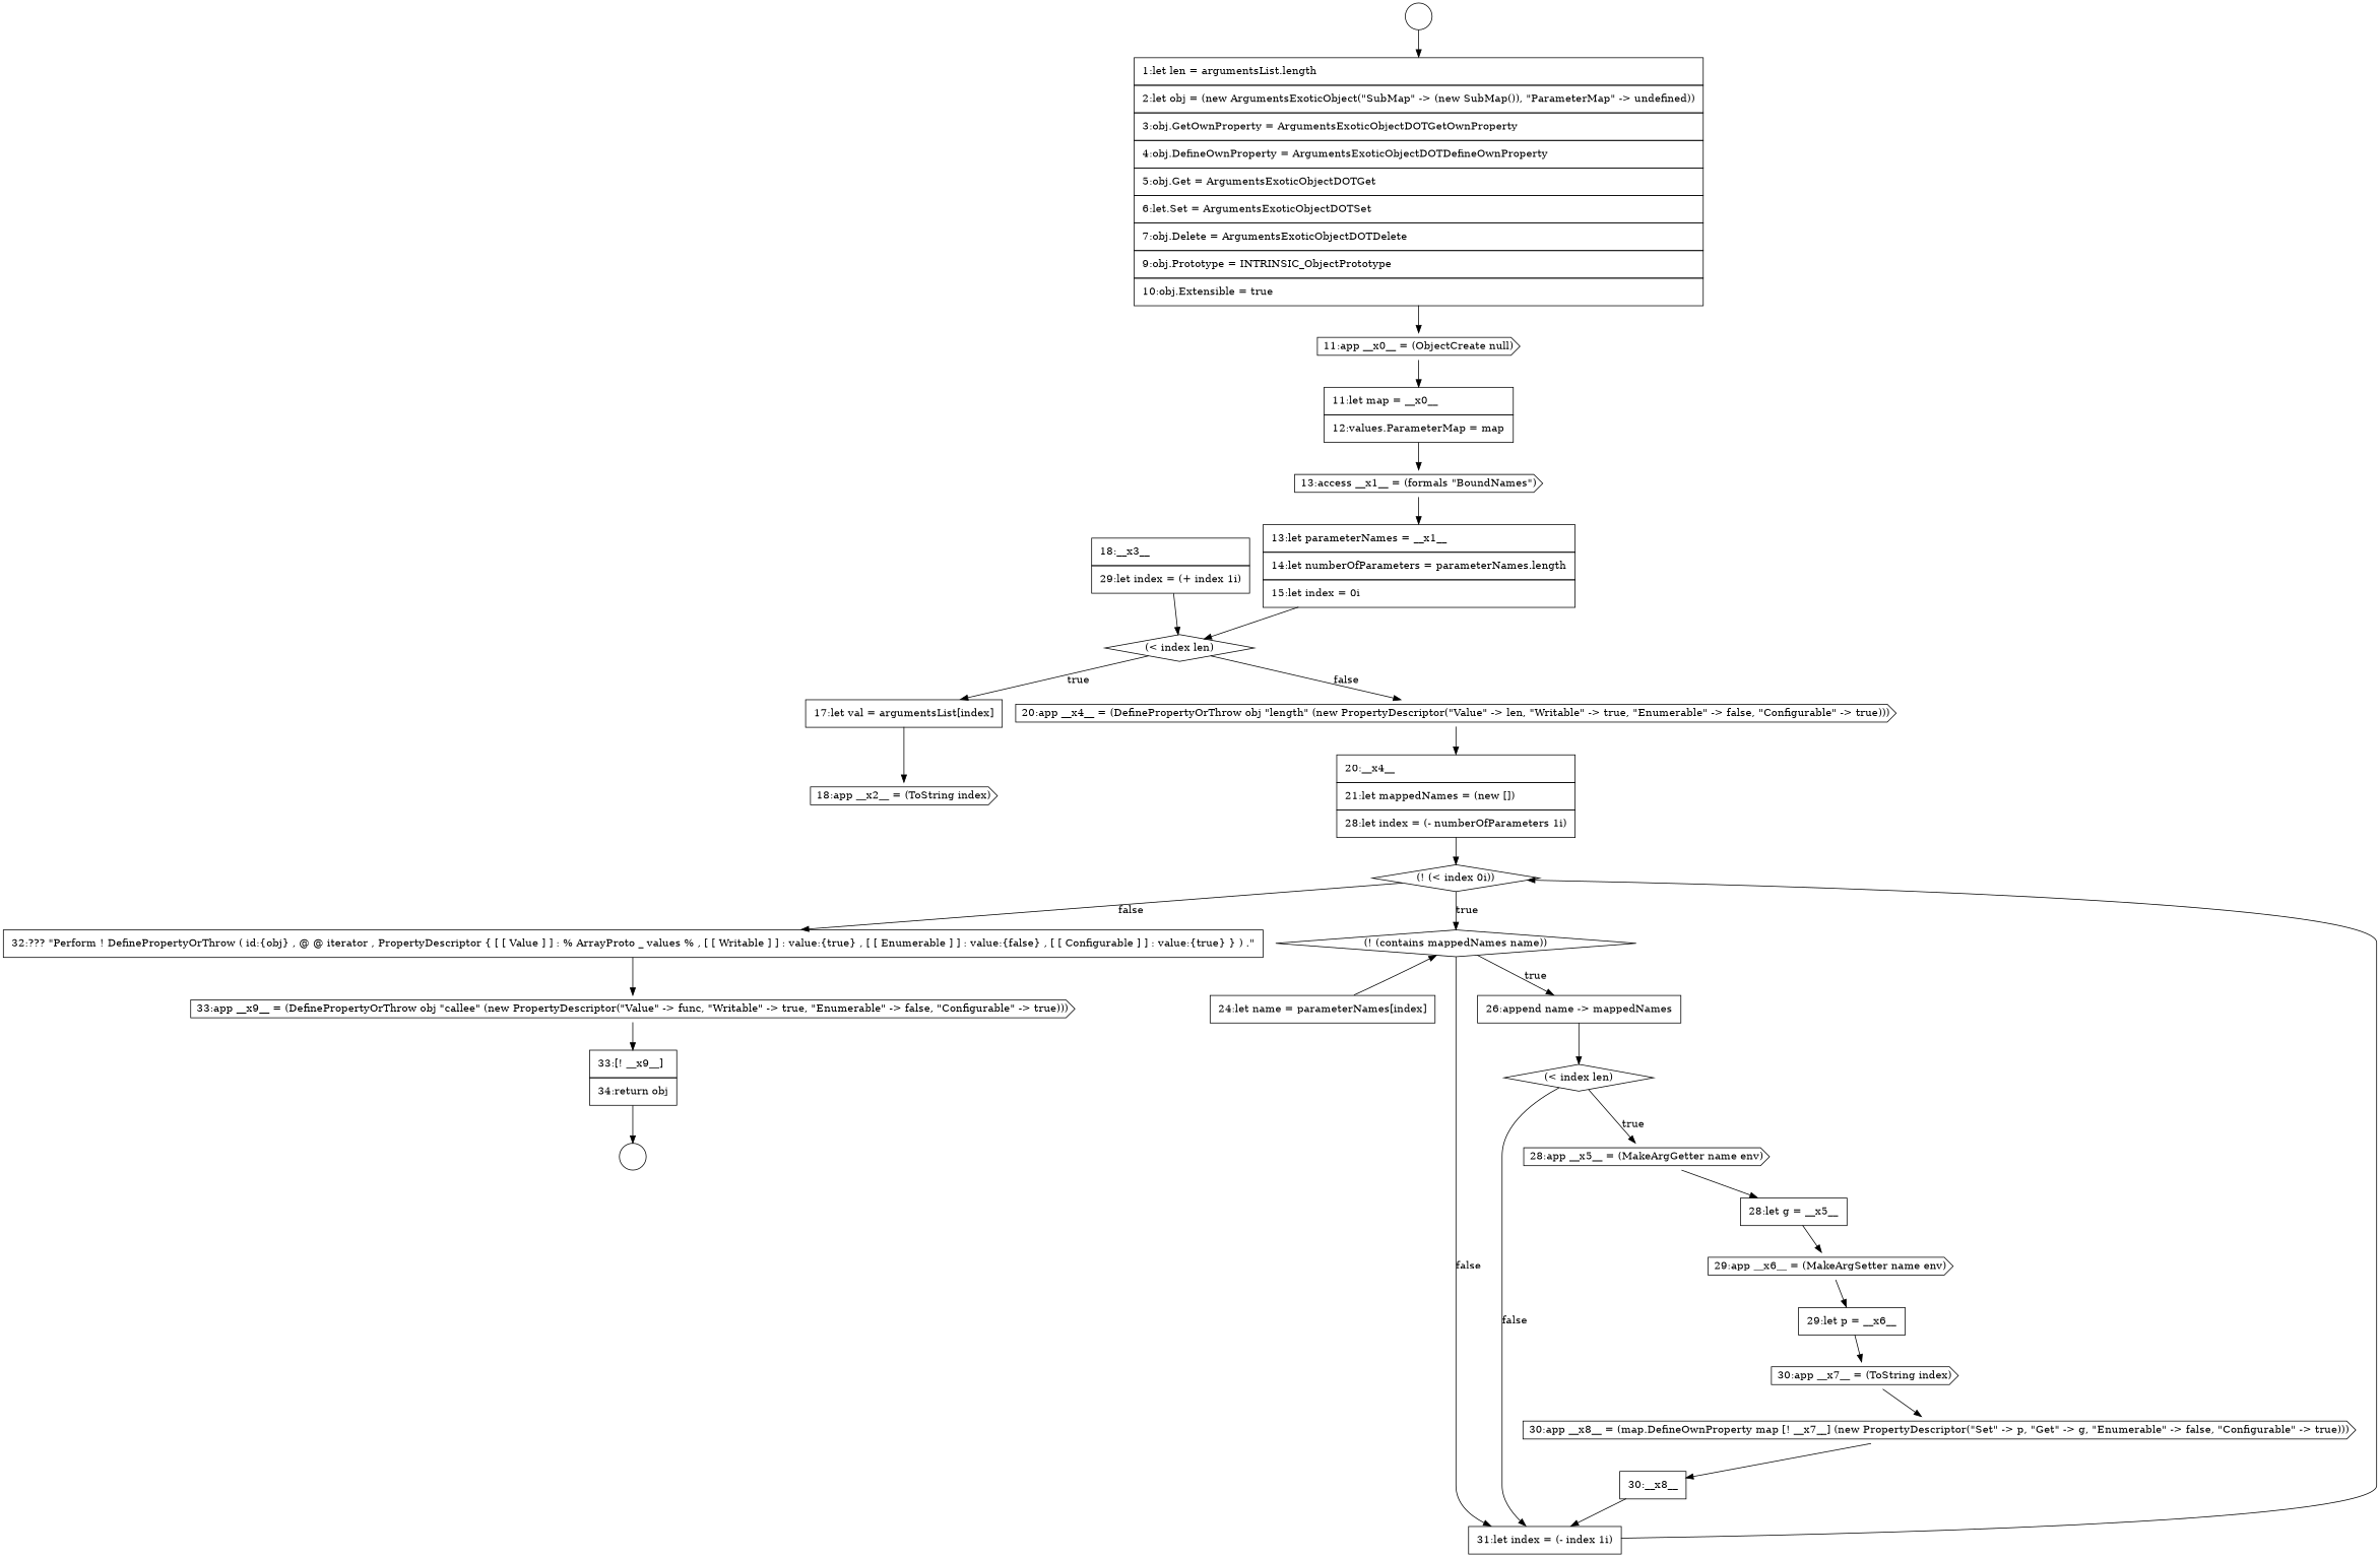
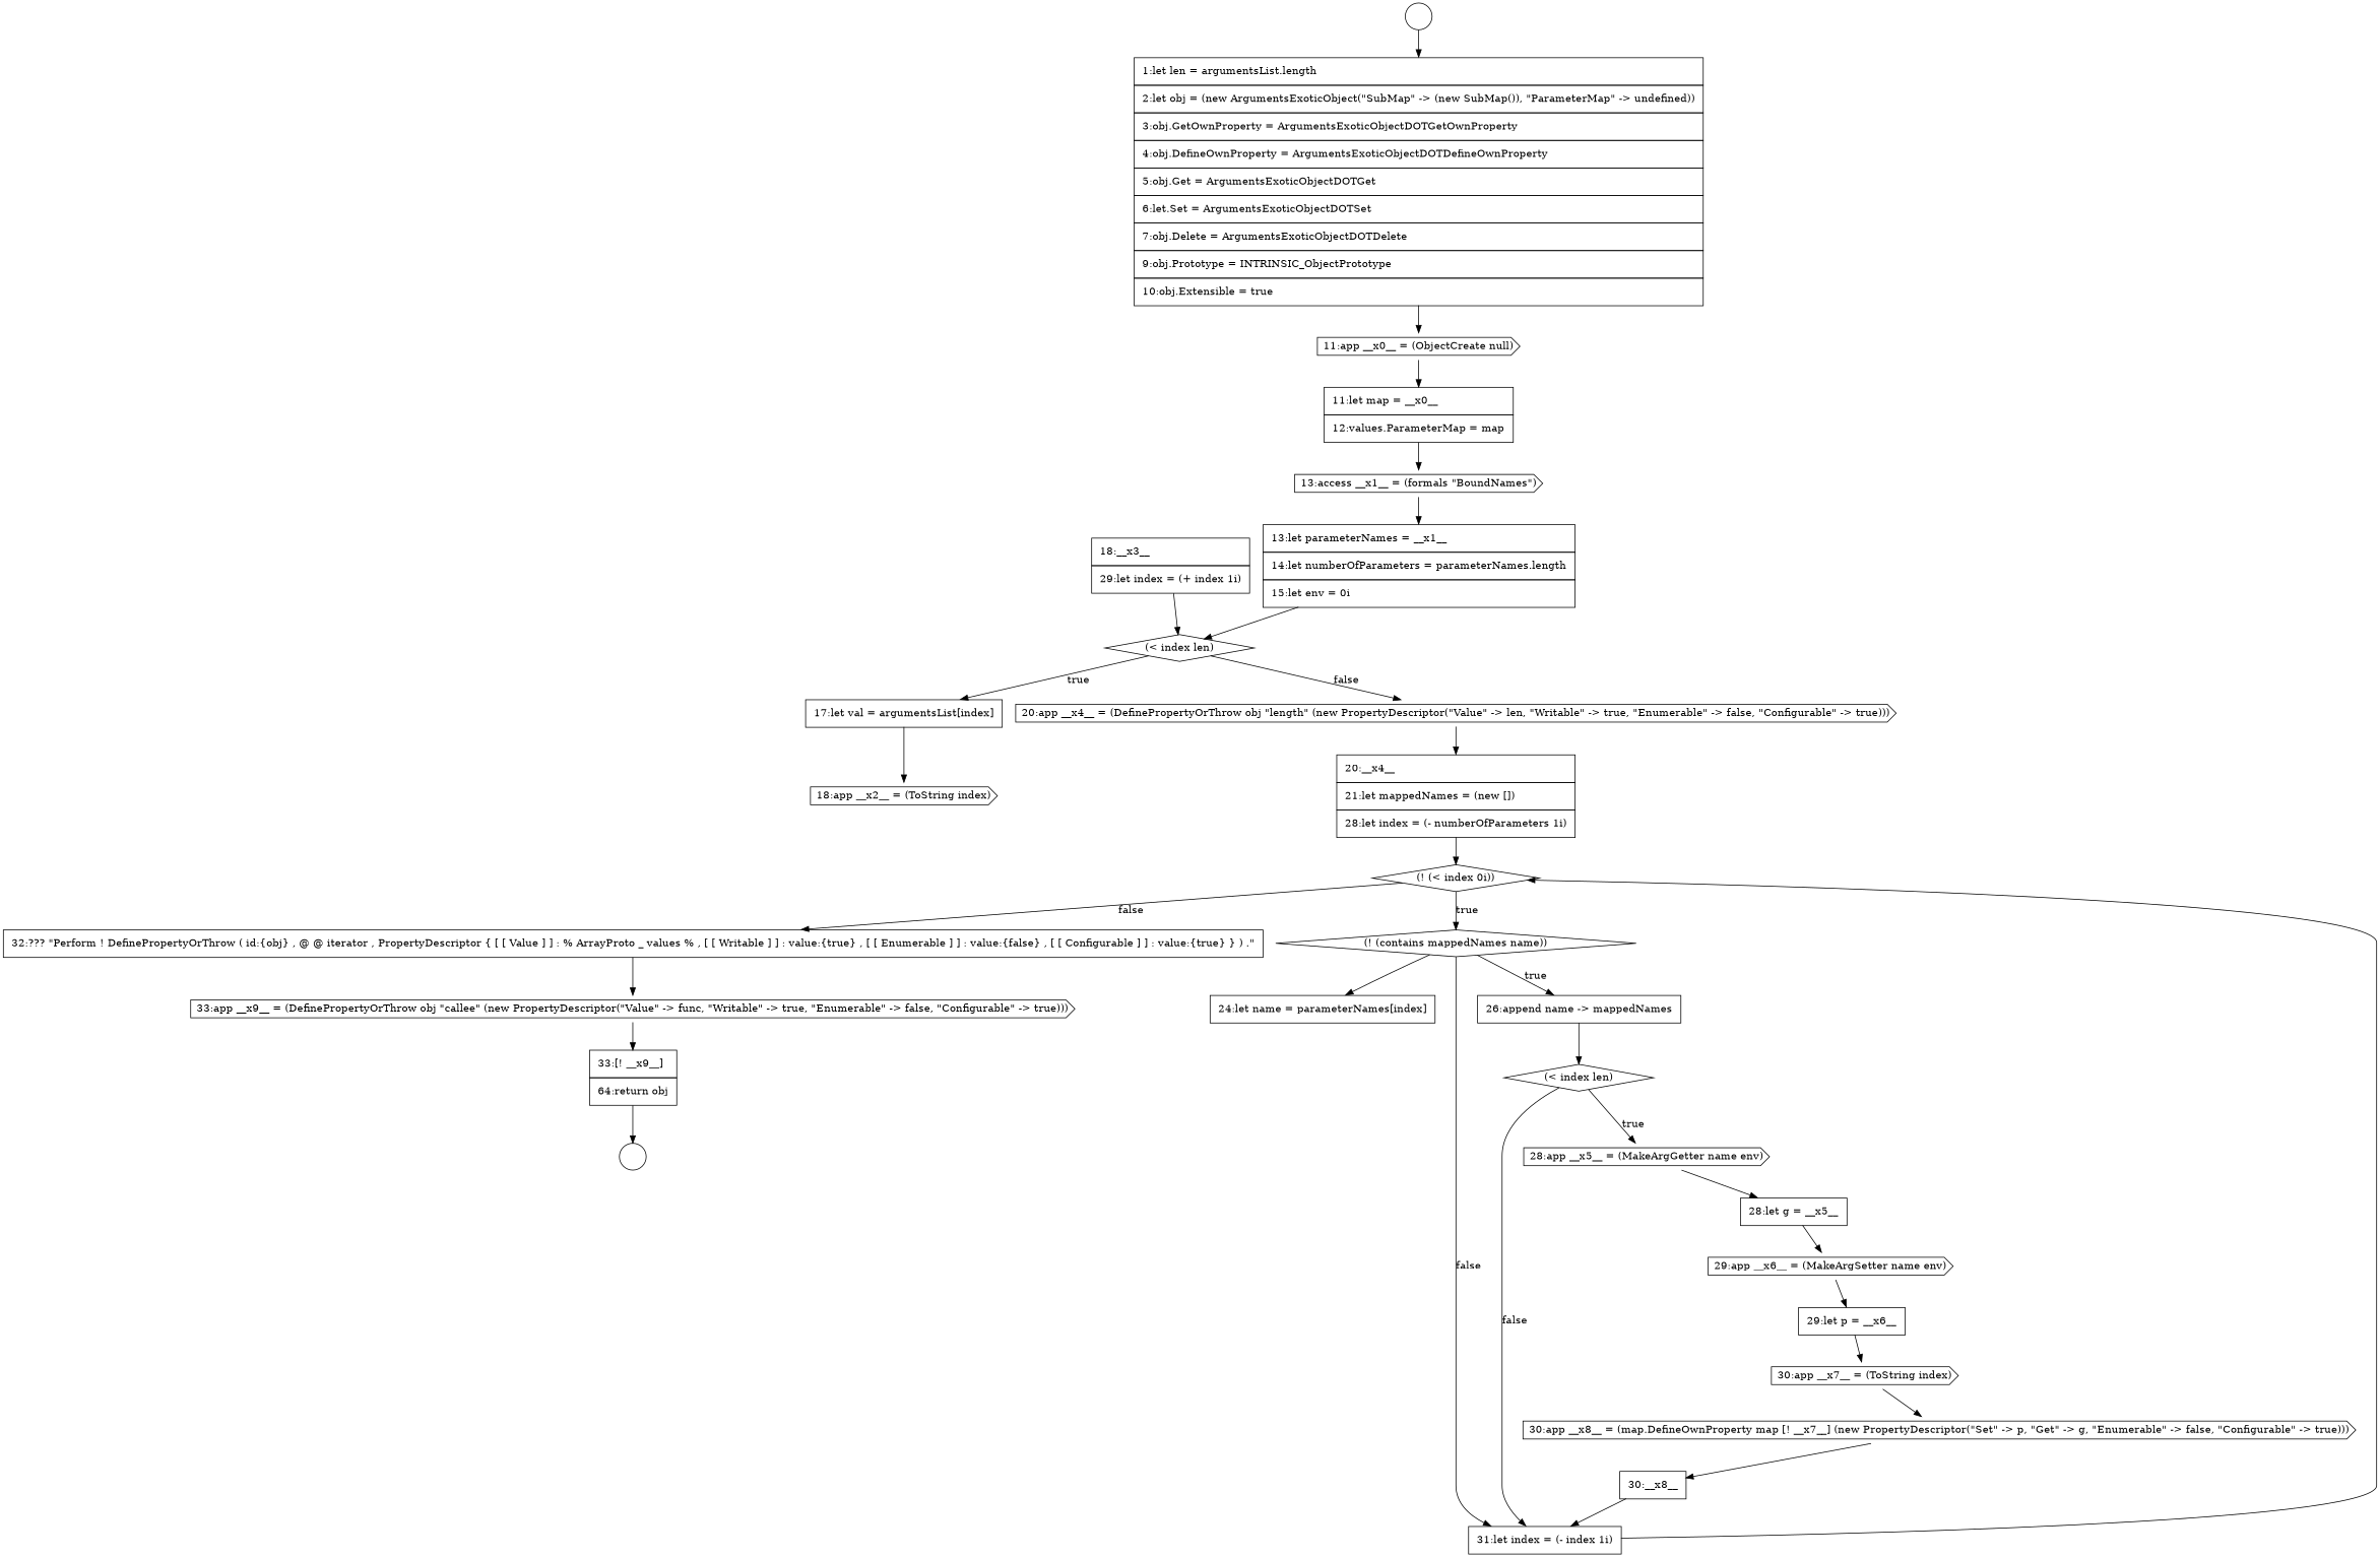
  digraph {
    node [color=black fillcolor=white shape=none style=filled]
    edge [color=black]
    n1 [label=<<font color="black">13:access __x1__ = (formals &quot;BoundNames&quot;)</font>> shape=cds]
-   n2 [label=<<font color="black">     <table border="0" cellborder="1" cellspacing="0" cellpadding="10">       <tr><td align="left">13:let parameterNames = __x1__</td></tr>       <tr><td align="left">14:let numberOfParameters = parameterNames.length</td></tr>       <tr><td align="left">15:let index = 0i</td></tr>     </table>   </font>> margin=0]
+   n2 [label=<<font color="black">     <table border="0" cellborder="1" cellspacing="0" cellpadding="10">       <tr><td align="left">13:let parameterNames = __x1__</td></tr>       <tr><td align="left">14:let numberOfParameters = parameterNames.length</td></tr>       <tr><td align="left">15:let env = 0i</td></tr>     </table>   </font>> margin=0]
    n3 [label=<<font color="black">(&lt; index len)</font>> shape=diamond]
    n4 [label=" " shape=circle]
    n5 [label=<<font color="black">     <table border="0" cellborder="1" cellspacing="0" cellpadding="10">       <tr><td align="left">28:let g = __x5__</td></tr>     </table>   </font>> margin=0]
    n6 [label=<<font color="black">29:app __x6__ = (MakeArgSetter name env)</font>> shape=cds]
    n7 [label=<<font color="black">     <table border="0" cellborder="1" cellspacing="0" cellpadding="10">       <tr><td align="left">29:let p = __x6__</td></tr>     </table>   </font>> margin=0]
    n8 [label=<<font color="black">     <table border="0" cellborder="1" cellspacing="0" cellpadding="10">       <tr><td align="left">17:let val = argumentsList[index]</td></tr>     </table>   </font>> margin=0]
    n9 [label=<<font color="black">20:app __x4__ = (DefinePropertyOrThrow obj &quot;length&quot; (new PropertyDescriptor(&quot;Value&quot; -&gt; len, &quot;Writable&quot; -&gt; true, &quot;Enumerable&quot; -&gt; false, &quot;Configurable&quot; -&gt; true)))</font>> shape=cds]
    n10 [label=<<font color="black">     <table border="0" cellborder="1" cellspacing="0" cellpadding="10">       <tr><td align="left">18:__x3__</td></tr>       <tr><td align="left">29:let index = (+ index 1i)</td></tr>     </table>   </font>> margin=0]
    n11 [label=<<font color="black">30:app __x7__ = (ToString index)</font>> shape=cds]
    n12 [label=<<font color="black">30:app __x8__ = (map.DefineOwnProperty map [! __x7__] (new PropertyDescriptor(&quot;Set&quot; -&gt; p, &quot;Get&quot; -&gt; g, &quot;Enumerable&quot; -&gt; false, &quot;Configurable&quot; -&gt; true)))</font>> shape=cds]
    n13 [label=<<font color="black">     <table border="0" cellborder="1" cellspacing="0" cellpadding="10">       <tr><td align="left">30:__x8__</td></tr>     </table>   </font>> margin=0]
    n14 [label=<<font color="black">18:app __x2__ = (ToString index)</font>> shape=cds]
    n15 [label=<<font color="black">     <table border="0" cellborder="1" cellspacing="0" cellpadding="10">       <tr><td align="left">20:__x4__</td></tr>       <tr><td align="left">21:let mappedNames = (new [])</td></tr>       <tr><td align="left">28:let index = (- numberOfParameters 1i)</td></tr>     </table>   </font>> margin=0]
    n16 [label=<<font color="black">(! (&lt; index 0i))</font>> shape=diamond]
    n17 [label=<<font color="black">     <table border="0" cellborder="1" cellspacing="0" cellpadding="10">       <tr><td align="left">32:??? &quot;Perform ! DefinePropertyOrThrow ( id:{obj} , @ @ iterator , PropertyDescriptor { [ [ Value ] ] : % ArrayProto _ values % , [ [ Writable ] ] : value:{true} , [ [ Enumerable ] ] : value:{false} , [ [ Configurable ] ] : value:{true} } ) .&quot;</td></tr>     </table>   </font>> margin=0]
    n18 [label=<<font color="black">(! (contains mappedNames name))</font>> shape=diamond]
    n19 [label=<<font color="black">     <table border="0" cellborder="1" cellspacing="0" cellpadding="10">       <tr><td align="left">24:let name = parameterNames[index]</td></tr>     </table>   </font>> margin=0]
    n20 [label=<<font color="black">33:app __x9__ = (DefinePropertyOrThrow obj &quot;callee&quot; (new PropertyDescriptor(&quot;Value&quot; -&gt; func, &quot;Writable&quot; -&gt; true, &quot;Enumerable&quot; -&gt; false, &quot;Configurable&quot; -&gt; true)))</font>> shape=cds]
    n21 [label=<<font color="black">     <table border="0" cellborder="1" cellspacing="0" cellpadding="10">       <tr><td align="left">31:let index = (- index 1i)</td></tr>     </table>   </font>> margin=0]
    n22 [label=<<font color="black">     <table border="0" cellborder="1" cellspacing="0" cellpadding="10">       <tr><td align="left">26:append name -&gt; mappedNames</td></tr>     </table>   </font>> margin=0]
    n23 [label=" " shape=circle]
    n24 [label=<<font color="black">     <table border="0" cellborder="1" cellspacing="0" cellpadding="10">       <tr><td align="left">1:let len = argumentsList.length</td></tr>       <tr><td align="left">2:let obj = (new ArgumentsExoticObject(&quot;SubMap&quot; -&gt; (new SubMap()), &quot;ParameterMap&quot; -&gt; undefined))</td></tr>       <tr><td align="left">3:obj.GetOwnProperty = ArgumentsExoticObjectDOTGetOwnProperty</td></tr>       <tr><td align="left">4:obj.DefineOwnProperty = ArgumentsExoticObjectDOTDefineOwnProperty</td></tr>       <tr><td align="left">5:obj.Get = ArgumentsExoticObjectDOTGet</td></tr>       <tr><td align="left">6:let.Set = ArgumentsExoticObjectDOTSet</td></tr>       <tr><td align="left">7:obj.Delete = ArgumentsExoticObjectDOTDelete</td></tr>       <tr><td align="left">9:obj.Prototype = INTRINSIC_ObjectPrototype</td></tr>       <tr><td align="left">10:obj.Extensible = true</td></tr>     </table>   </font>> margin=0]
    n25 [label=<<font color="black">11:app __x0__ = (ObjectCreate null)</font>> shape=cds]
    n26 [label=<<font color="black">(&lt; index len)</font>> shape=diamond]
    n27 [label=<<font color="black">28:app __x5__ = (MakeArgGetter name env)</font>> shape=cds]
-   n28 [label=<<font color="black">     <table border="0" cellborder="1" cellspacing="0" cellpadding="10">       <tr><td align="left">33:[! __x9__]</td></tr>       <tr><td align="left">34:return obj</td></tr>     </table>   </font>> margin=0]
+   n28 [label=<<font color="black">     <table border="0" cellborder="1" cellspacing="0" cellpadding="10">       <tr><td align="left">33:[! __x9__]</td></tr>       <tr><td align="left">64:return obj</td></tr>     </table>   </font>> margin=0]
    n29 [label=<<font color="black">     <table border="0" cellborder="1" cellspacing="0" cellpadding="10">       <tr><td align="left">11:let map = __x0__</td></tr>       <tr><td align="left">12:values.ParameterMap = map</td></tr>     </table>   </font>> margin=0]
    n1 -> n2
    n2 -> n3
    n3 -> n8 [label=<<font color="black">true</font>>]
    n3 -> n9 [label=<<font color="black">false</font>>]
    n5 -> n6
    n6 -> n7
    n7 -> n11
    n8 -> n14
    n9 -> n15
    n10 -> n3
    n11 -> n12
    n12 -> n13
    n13 -> n21
    n15 -> n16
    n16 -> n17 [label=<<font color="black">false</font>>]
    n16 -> n18 [label=<<font color="black">true</font>>]
    n17 -> n20
    n18 -> n21 [label=<<font color="black">false</font>>]
    n18 -> n22 [label=<<font color="black">true</font>>]
-   n19 -> n18
+   n18 -> n19
    n20 -> n28
    n21 -> n16
    n22 -> n26
    n23 -> n24
    n24 -> n25
    n25 -> n29
    n26 -> n21 [label=<<font color="black">false</font>>]
    n26 -> n27 [label=<<font color="black">true</font>>]
    n27 -> n5
    n28 -> n4
    n29 -> n1
  }
